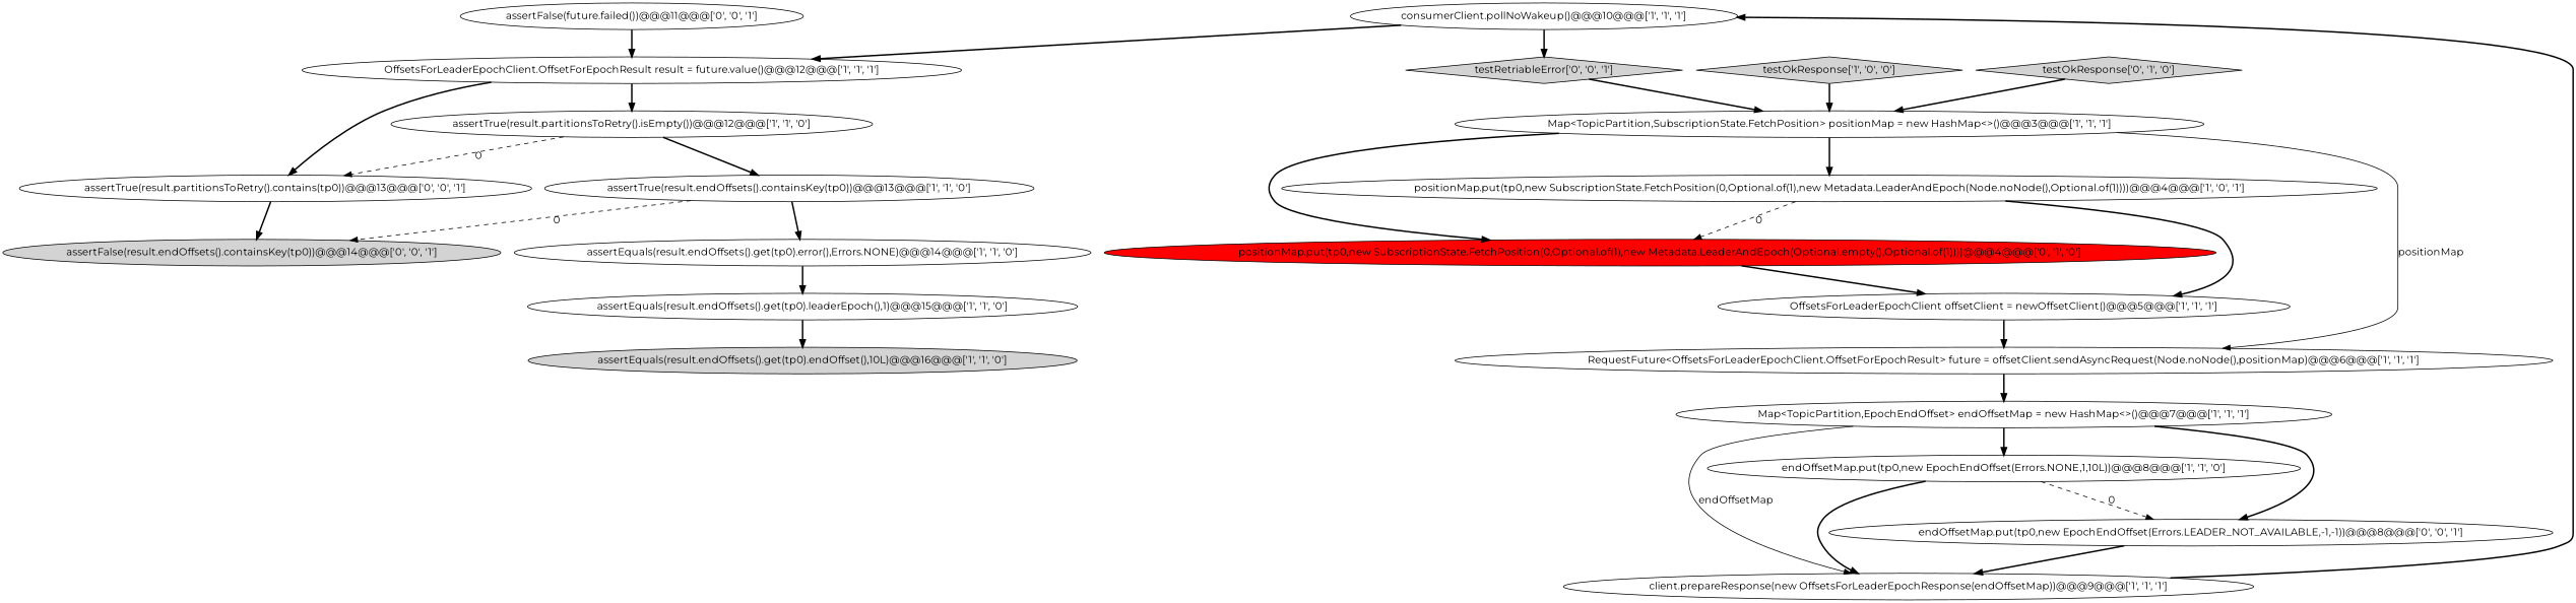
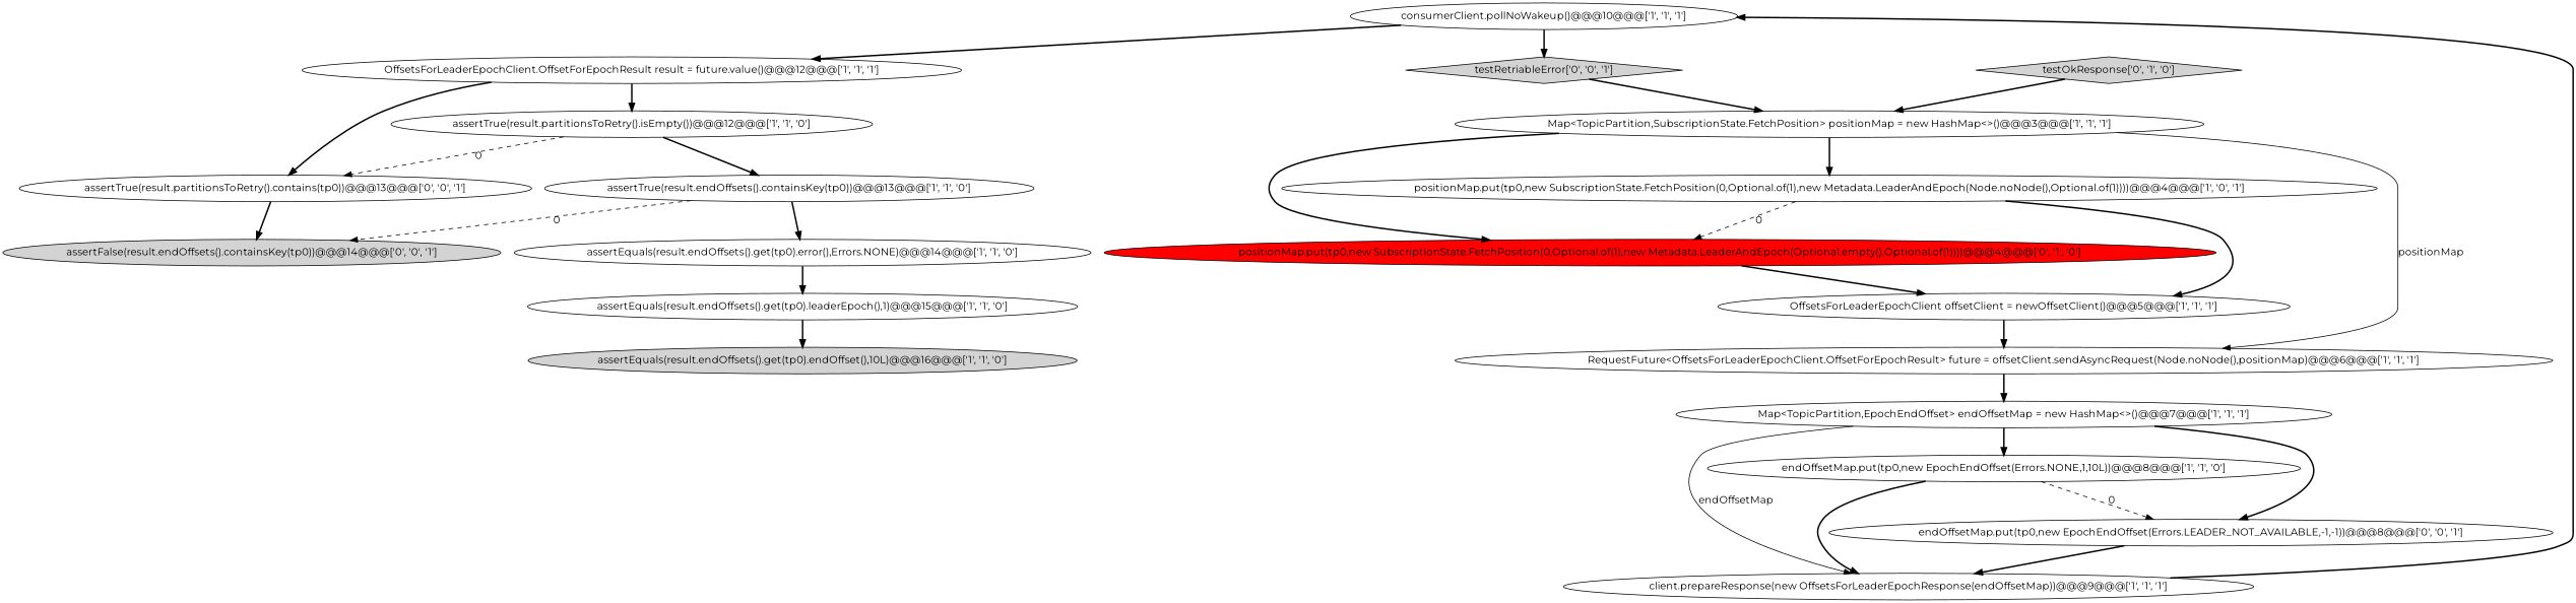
  digraph {
    fontname=Montserrat
    node [fillcolor=white fontname=Montserrat shape=ellipse style=filled]
    edge [fontname=Montserrat style=bold]
    n1 [label="consumerClient.pollNoWakeup()@@@10@@@['1', '1', '1']"]
    n2 [label="OffsetsForLeaderEpochClient.OffsetForEpochResult result = future.value()@@@12@@@['1', '1', '1']"]
    n3 [fillcolor=lightgray label="testRetriableError['0', '0', '1']" shape=diamond]
    n4 [label="assertTrue(result.partitionsToRetry().isEmpty())@@@12@@@['1', '1', '0']"]
    n5 [label="assertTrue(result.partitionsToRetry().contains(tp0))@@@13@@@['0', '0', '1']"]
-   n6 [label="assertFalse(future.failed())@@@11@@@['0', '0', '1']"]
    n7 [label="RequestFuture<OffsetsForLeaderEpochClient.OffsetForEpochResult> future = offsetClient.sendAsyncRequest(Node.noNode(),positionMap)@@@6@@@['1', '1', '1']"]
    n8 [label="Map<TopicPartition,EpochEndOffset> endOffsetMap = new HashMap<>()@@@7@@@['1', '1', '1']"]
    n9 [label="endOffsetMap.put(tp0,new EpochEndOffset(Errors.NONE,1,10L))@@@8@@@['1', '1', '0']"]
    n10 [label="endOffsetMap.put(tp0,new EpochEndOffset(Errors.LEADER_NOT_AVAILABLE,-1,-1))@@@8@@@['0', '0', '1']"]
    n11 [label="client.prepareResponse(new OffsetsForLeaderEpochResponse(endOffsetMap))@@@9@@@['1', '1', '1']"]
    n12 [fillcolor=red label="positionMap.put(tp0,new SubscriptionState.FetchPosition(0,Optional.of(1),new Metadata.LeaderAndEpoch(Optional.empty(),Optional.of(1))))@@@4@@@['0', '1', '0']"]
    n13 [label="OffsetsForLeaderEpochClient offsetClient = newOffsetClient()@@@5@@@['1', '1', '1']"]
    n14 [label="assertTrue(result.endOffsets().containsKey(tp0))@@@13@@@['1', '1', '0']"]
    n15 [label="assertEquals(result.endOffsets().get(tp0).error(),Errors.NONE)@@@14@@@['1', '1', '0']"]
    n16 [fillcolor=lightgray label="assertFalse(result.endOffsets().containsKey(tp0))@@@14@@@['0', '0', '1']"]
    n17 [label="assertEquals(result.endOffsets().get(tp0).leaderEpoch(),1)@@@15@@@['1', '1', '0']"]
-   n18 [fillcolor=lightgray label="testOkResponse['1', '0', '0']" shape=diamond]
    n19 [label="Map<TopicPartition,SubscriptionState.FetchPosition> positionMap = new HashMap<>()@@@3@@@['1', '1', '1']"]
    n20 [label="positionMap.put(tp0,new SubscriptionState.FetchPosition(0,Optional.of(1),new Metadata.LeaderAndEpoch(Node.noNode(),Optional.of(1))))@@@4@@@['1', '0', '1']"]
    n21 [fillcolor=lightgray label="assertEquals(result.endOffsets().get(tp0).endOffset(),10L)@@@16@@@['1', '1', '0']"]
    n22 [fillcolor=lightgray label="testOkResponse['0', '1', '0']" shape=diamond]
    n1 -> n2
    n1 -> n3
    n2 -> n4
    n2 -> n5
    n3 -> n19
    n4 -> n5 [label=0 style=dashed]
    n4 -> n14
    n5 -> n16
-   n6 -> n2
    n7 -> n8
    n8 -> n9
    n8 -> n10
    n8 -> n11 [label=endOffsetMap style=solid]
    n9 -> n10 [label=0 style=dashed]
    n9 -> n11
    n10 -> n11
    n11 -> n1
    n12 -> n13
    n13 -> n7
    n14 -> n15
    n14 -> n16 [label=0 style=dashed]
    n15 -> n17
    n17 -> n21
-   n18 -> n19
    n19 -> n7 [label=positionMap style=solid]
    n19 -> n12
    n19 -> n20
    n20 -> n12 [label=0 style=dashed]
    n20 -> n13
    n22 -> n19
  }
